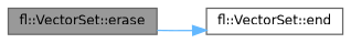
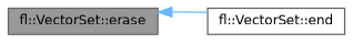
  digraph {
    rankdir=LR
    node [fontname=Helvetica fontsize=10 shape=box style=filled]
    n1 [color=gray40 fillcolor=grey60 fontcolor=black height=0.2 label="fl::VectorSet::erase" width=0.4]
    n2 [color=grey40 fillcolor=white height=0.2 label="fl::VectorSet::end" width=0.4]
-   n1 -> n2 [color=steelblue1 fontname=Helvetica fontsize=10 labelfontname=Helvetica labelfontsize=10 style=solid]
+   n2 -> n1 [color=steelblue1 fontname=Helvetica fontsize=10 labelfontname=Helvetica labelfontsize=10 style=solid]
  }
